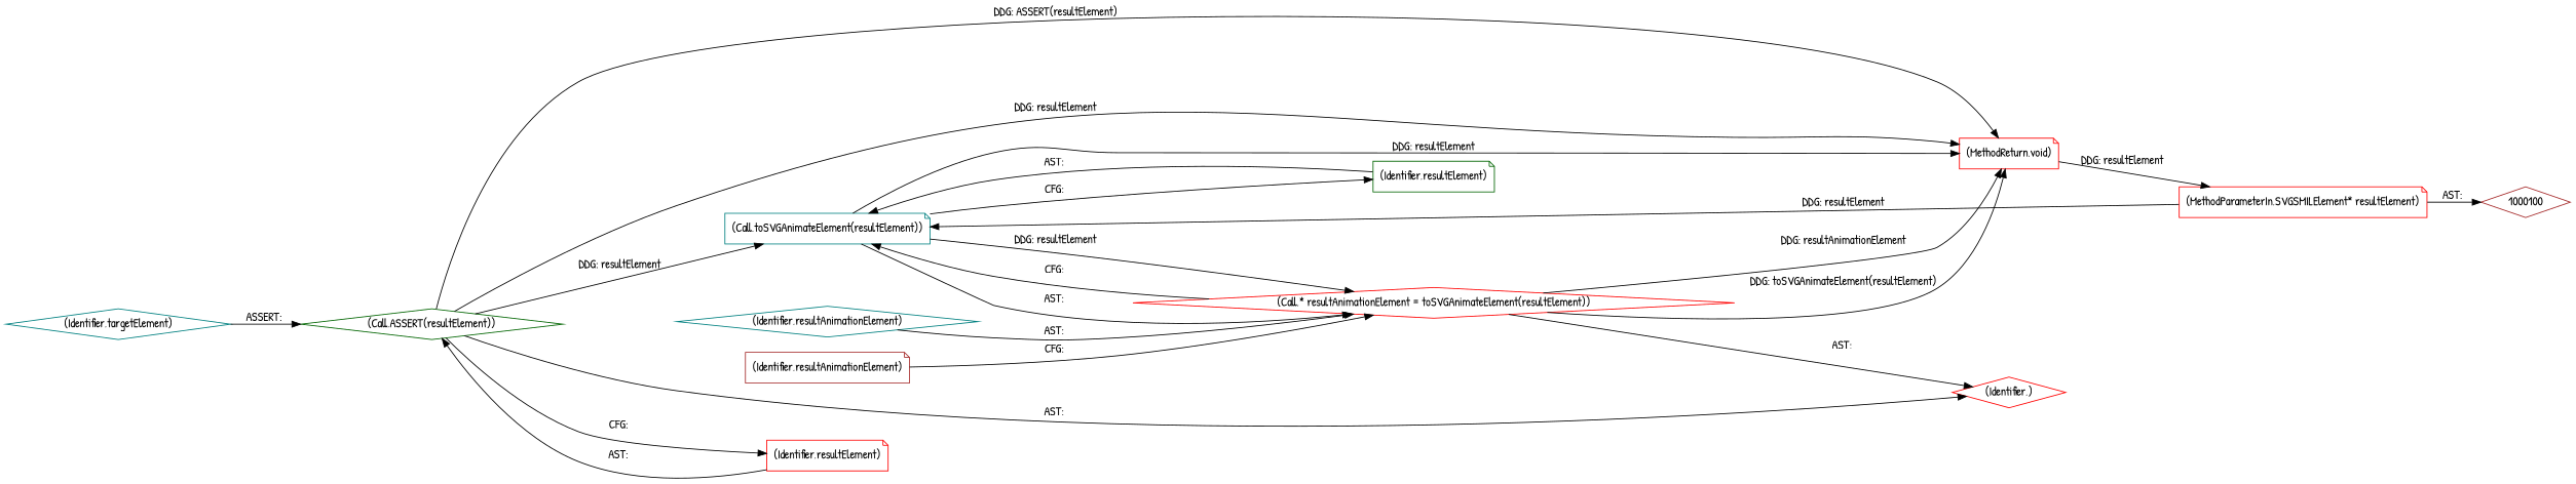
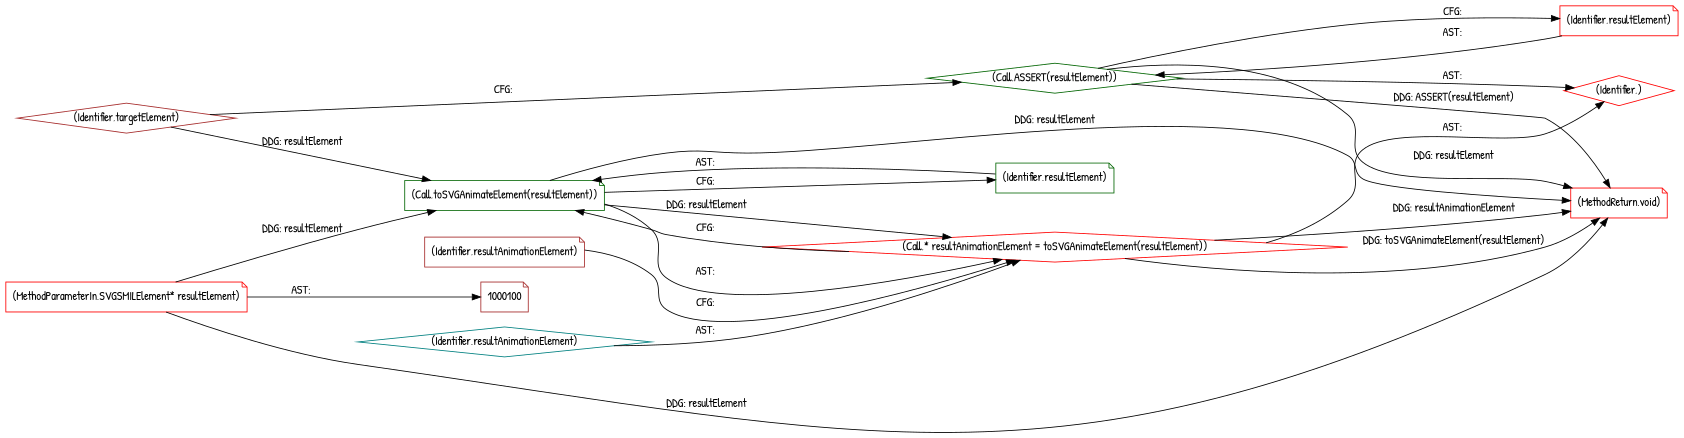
  digraph {
    fontname="Patrick Hand"
    rankdir=LR
    node [color=red fontname="Patrick Hand" shape=note]
    edge [fontname="Patrick Hand"]
-   n1 [color=teal label="(Call,toSVGAnimateElement(resultElement))"]
+   n1 [color=darkgreen label="(Call,toSVGAnimateElement(resultElement))"]
    n2 [label="(Call,* resultAnimationElement = toSVGAnimateElement(resultElement))" shape=diamond]
    n3 [label="(MethodReturn,void)"]
    n4 [color=darkgreen label="(Identifier,resultElement)"]
    n5 [label="(Identifier,)" shape=diamond]
    n6 [color=darkgreen label="(Call,ASSERT(resultElement))" shape=diamond]
    n7 [label="(Identifier,resultElement)"]
    n8 [label="(MethodParameterIn,SVGSMILElement* resultElement)"]
-   1000100 [color=brown shape=diamond]
-   n10 [color=teal label="(Identifier,targetElement)" shape=diamond]
+   1000100 [color=brown]
+   n10 [color=brown label="(Identifier,targetElement)" shape=diamond]
    n11 [color=teal label="(Identifier,resultAnimationElement)" shape=diamond]
    n12 [color=brown label="(Identifier,resultAnimationElement)"]
    n1 -> n2 [label="AST: "]
    n1 -> n2 [label="DDG: resultElement"]
    n1 -> n3 [label="DDG: resultElement"]
    n1 -> n4 [label="CFG: "]
    n2 -> n1 [label="CFG: "]
    n2 -> n3 [label="DDG: resultAnimationElement"]
    n2 -> n3 [label="DDG: toSVGAnimateElement(resultElement)"]
    n2 -> n5 [label="AST: "]
    n4 -> n1 [label="AST: "]
-   n6 -> n1 [label="DDG: resultElement"]
+   n10 -> n1 [label="DDG: resultElement"]
    n6 -> n3 [label="DDG: ASSERT(resultElement)"]
    n6 -> n3 [label="DDG: resultElement"]
    n6 -> n5 [label="AST: "]
    n6 -> n7 [label="CFG: "]
    n7 -> n6 [label="AST: "]
    n8 -> n1 [label="DDG: resultElement"]
-   n3 -> n8 [label="DDG: resultElement"]
+   n8 -> n3 [label="DDG: resultElement"]
    n8 -> 1000100 [label="AST: "]
-   n10 -> n6 [label="ASSERT: "]
+   n10 -> n6 [label="CFG: "]
    n11 -> n2 [label="AST: "]
    n12 -> n2 [label="CFG: "]
  }
